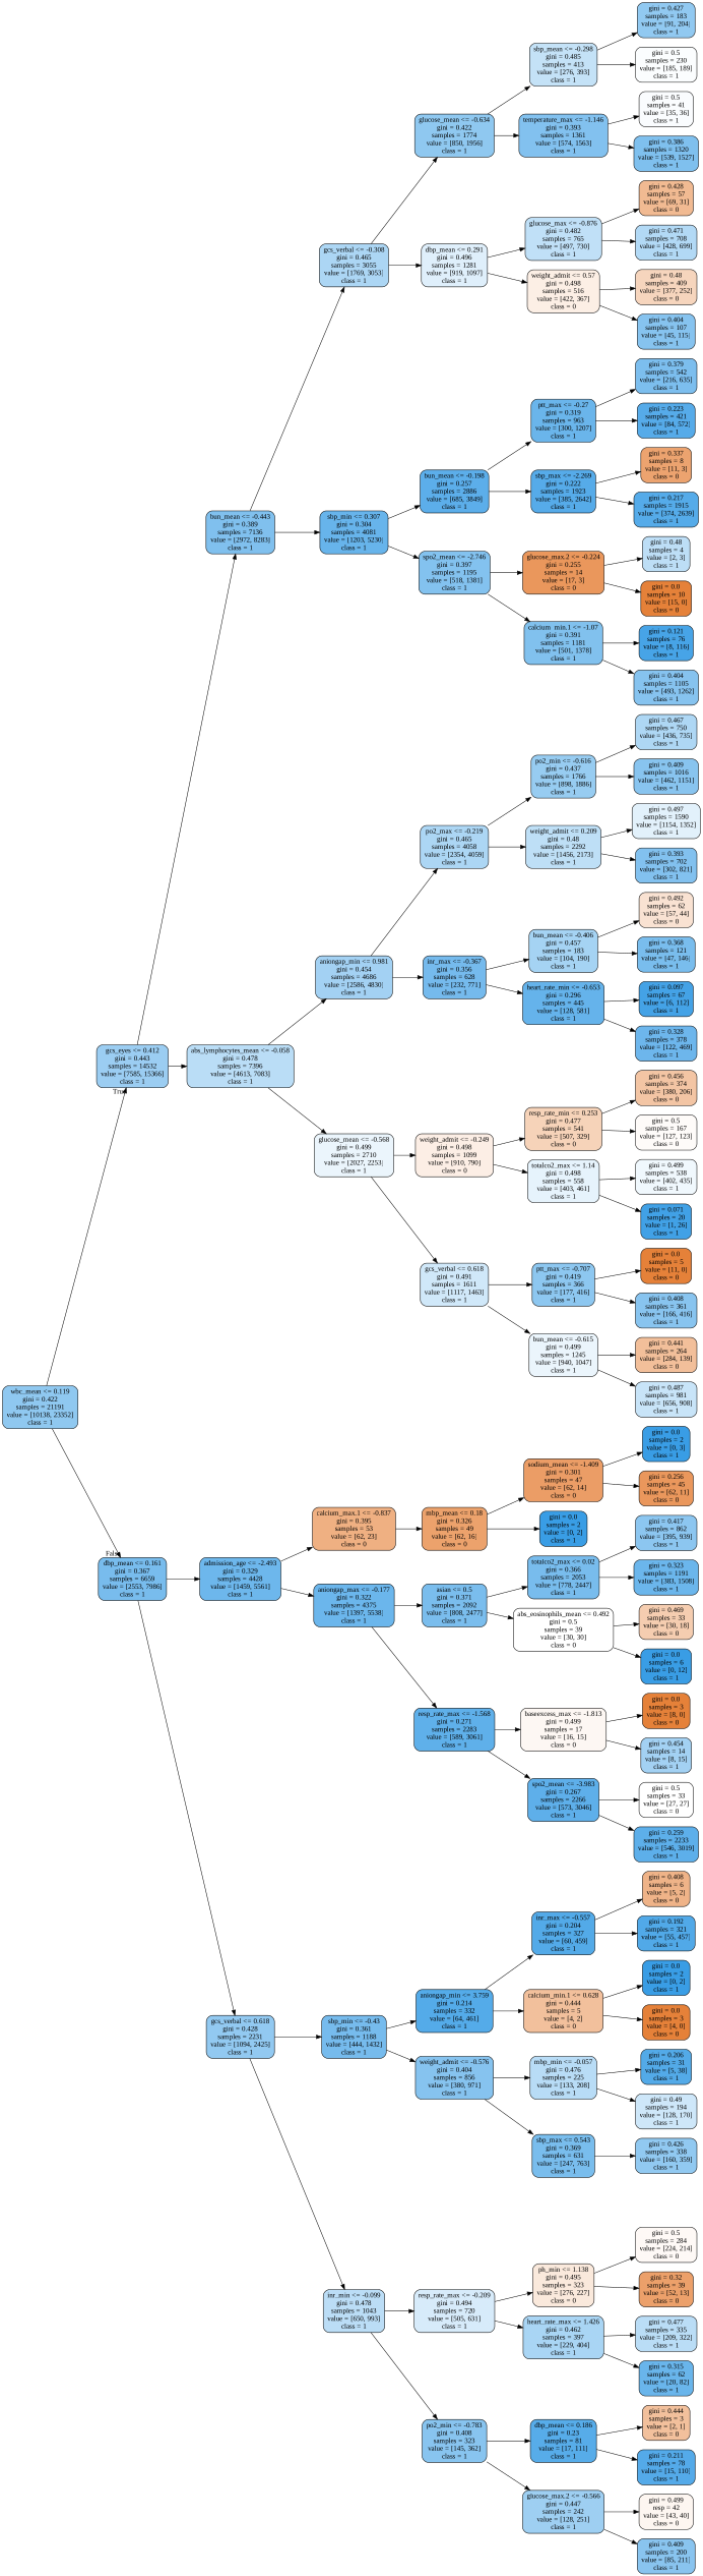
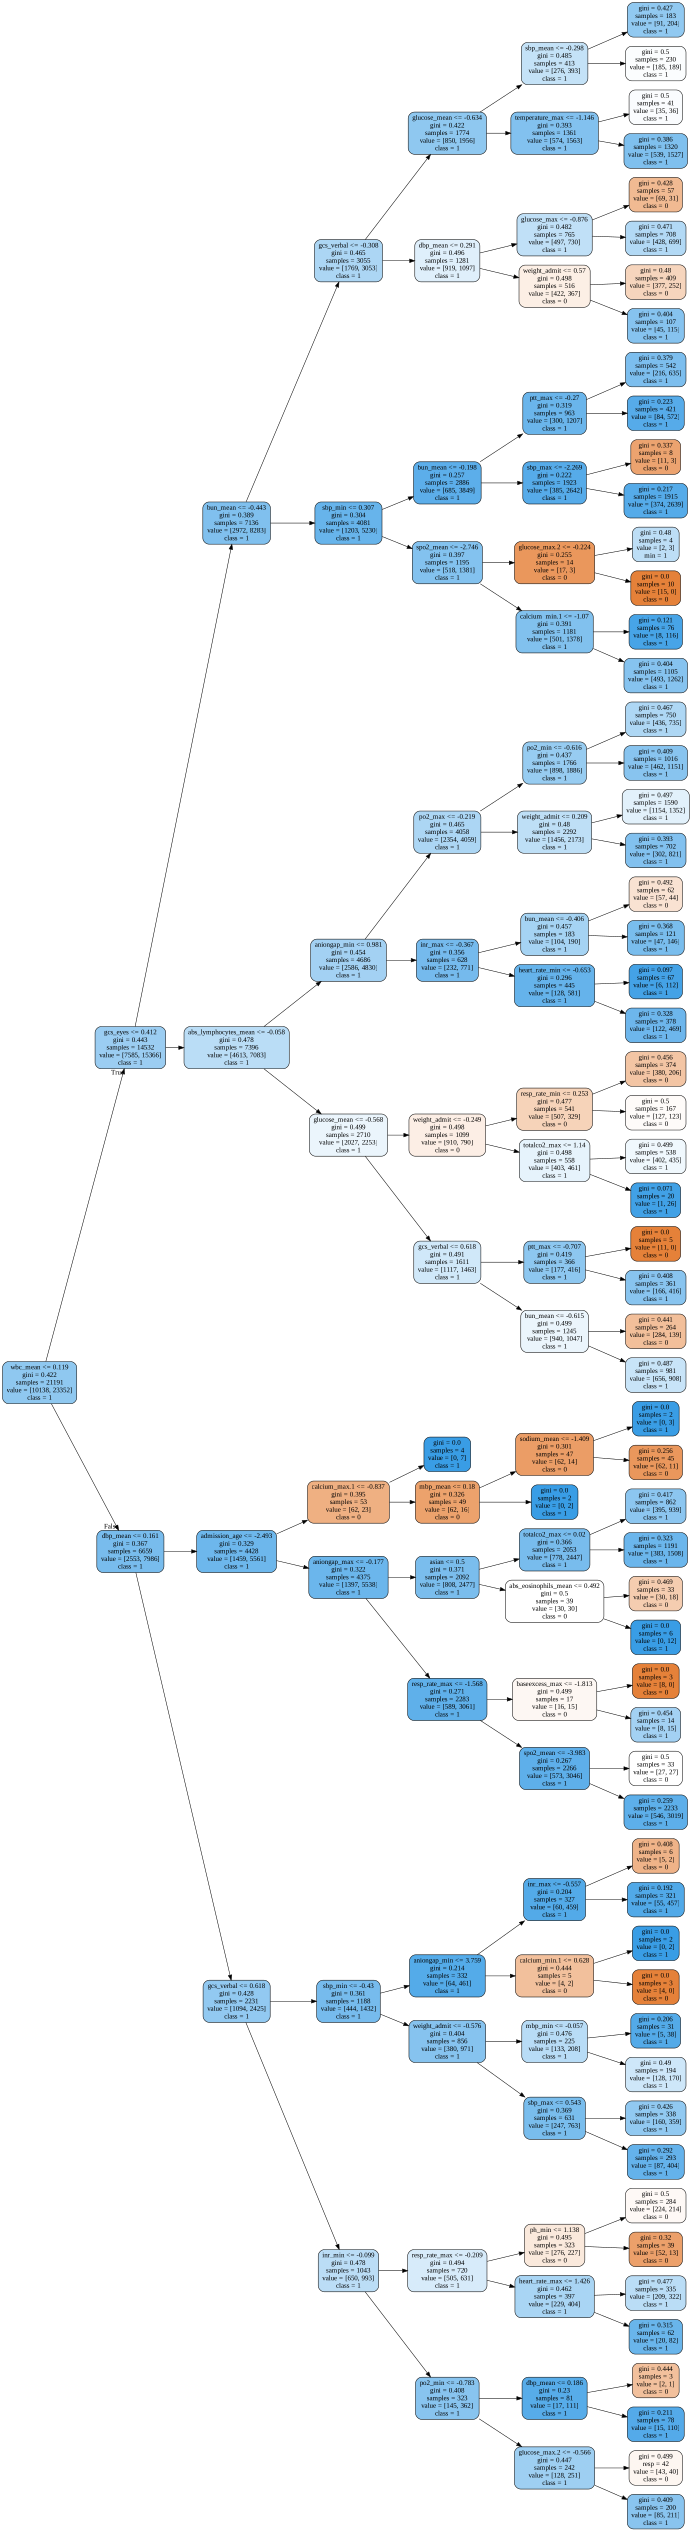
  digraph {
    fontname="Liberation Serif"
    rankdir=LR
    node [color=black fillcolor="#399de5" fontname="Liberation Serif" shape=box style="filled, rounded"]
    edge [fontname="Liberation Serif"]
    n1 [fillcolor="#8fc8f0" label="wbc_mean <= 0.119\ngini = 0.422\nsamples = 21191\nvalue = [10138, 23352]\nclass = 1"]
    n2 [fillcolor="#9bcdf2" label="gcs_eyes <= 0.412\ngini = 0.443\nsamples = 14532\nvalue = [7585, 15366]\nclass = 1"]
    n3 [fillcolor="#78bced" label="dbp_mean <= 0.161\ngini = 0.367\nsamples = 6659\nvalue = [2553, 7986]\nclass = 1"]
    n4 [fillcolor="#80c0ee" label="bun_mean <= -0.443\ngini = 0.389\nsamples = 7136\nvalue = [2972, 8283]\nclass = 1"]
    n5 [fillcolor="#baddf6" label="abs_lymphocytes_mean <= -0.058\ngini = 0.478\nsamples = 7396\nvalue = [4613, 7083]\nclass = 1"]
    n6 [fillcolor="#6db7ec" label="admission_age <= -2.493\ngini = 0.329\nsamples = 4428\nvalue = [1459, 5561]\nclass = 1"]
    n7 [fillcolor="#92c9f1" label="gcs_verbal <= 0.618\ngini = 0.428\nsamples = 2231\nvalue = [1094, 2425]\nclass = 1"]
    n8 [fillcolor="#acd6f4" label="gcs_verbal <= -0.308\ngini = 0.465\nsamples = 3055\nvalue = [1769, 3053]\nclass = 1"]
    n9 [fillcolor="#67b4eb" label="sbp_min <= 0.307\ngini = 0.304\nsamples = 4081\nvalue = [1203, 5230]\nclass = 1"]
    n10 [fillcolor="#a3d1f3" label="aniongap_min <= 0.981\ngini = 0.454\nsamples = 4686\nvalue = [2586, 4830]\nclass = 1"]
    n11 [fillcolor="#ebf5fc" label="glucose_mean <= -0.568\ngini = 0.499\nsamples = 2710\nvalue = [2027, 2253]\nclass = 1"]
    n12 [fillcolor="#8fc8f0" label="glucose_mean <= -0.634\ngini = 0.422\nsamples = 1774\nvalue = [850, 1956]\nclass = 1"]
    n13 [fillcolor="#dfeffb" label="dbp_mean <= 0.291\ngini = 0.496\nsamples = 1281\nvalue = [919, 1097]\nclass = 1"]
    n14 [fillcolor="#5caeea" label="bun_mean <= -0.198\ngini = 0.257\nsamples = 2886\nvalue = [685, 3849]\nclass = 1"]
    n15 [fillcolor="#83c2ef" label="spo2_mean <= -2.746\ngini = 0.397\nsamples = 1195\nvalue = [518, 1381]\nclass = 1"]
    n16 [fillcolor="#c4e2f7" label="sbp_mean <= -0.298\ngini = 0.485\nsamples = 413\nvalue = [276, 393]\nclass = 1"]
    n17 [fillcolor="#82c1ef" label="temperature_max <= -1.146\ngini = 0.393\nsamples = 1361\nvalue = [574, 1563]\nclass = 1"]
    n18 [fillcolor="#c0e0f7" label="glucose_max <= -0.876\ngini = 0.482\nsamples = 765\nvalue = [497, 730]\nclass = 1"]
    n19 [fillcolor="#fcefe5" label="weight_admit <= 0.57\ngini = 0.498\nsamples = 516\nvalue = [422, 367]\nclass = 0"]
    n20 [fillcolor="#91c9f1" label="gini = 0.427\nsamples = 183\nvalue = [91, 204]\nclass = 1"]
    n21 [fillcolor="#fbfdfe" label="gini = 0.5\nsamples = 230\nvalue = [185, 189]\nclass = 1"]
    n22 [fillcolor="#fafcfe" label="gini = 0.5\nsamples = 41\nvalue = [35, 36]\nclass = 1"]
    n23 [fillcolor="#7fc0ee" label="gini = 0.386\nsamples = 1320\nvalue = [539, 1527]\nclass = 1"]
    n24 [fillcolor="#f1ba92" label="gini = 0.428\nsamples = 57\nvalue = [69, 31]\nclass = 0"]
    n25 [fillcolor="#b2d9f5" label="gini = 0.471\nsamples = 708\nvalue = [428, 699]\nclass = 1"]
    n26 [fillcolor="#f6d5bd" label="gini = 0.48\nsamples = 409\nvalue = [377, 252]\nclass = 0"]
    n27 [fillcolor="#86c3ef" label="gini = 0.404\nsamples = 107\nvalue = [45, 115]\nclass = 1"]
    n28 [fillcolor="#6ab5eb" label="ptt_max <= -0.27\ngini = 0.319\nsamples = 963\nvalue = [300, 1207]\nclass = 1"]
    n29 [fillcolor="#56abe9" label="sbp_max <= -2.269\ngini = 0.222\nsamples = 1923\nvalue = [385, 2642]\nclass = 1"]
    n30 [fillcolor="#ea975c" label="glucose_max.2 <= -0.224\ngini = 0.255\nsamples = 14\nvalue = [17, 3]\nclass = 0"]
    n31 [fillcolor="#81c1ee" label="calcium_min.1 <= -1.07\ngini = 0.391\nsamples = 1181\nvalue = [501, 1378]\nclass = 1"]
    n32 [fillcolor="#7cbeee" label="gini = 0.379\nsamples = 542\nvalue = [216, 635]\nclass = 1"]
    n33 [fillcolor="#56abe9" label="gini = 0.223\nsamples = 421\nvalue = [84, 572]\nclass = 1"]
    n34 [fillcolor="#eca36f" label="gini = 0.337\nsamples = 8\nvalue = [11, 3]\nclass = 0"]
    n35 [fillcolor="#55abe9" label="gini = 0.217\nsamples = 1915\nvalue = [374, 2639]\nclass = 1"]
-   n36 [fillcolor="#bddef6" label="gini = 0.48\nsamples = 4\nvalue = [2, 3]\nclass = 1"]
+   n36 [fillcolor="#bddef6" label="gini = 0.48\nsamples = 4\nvalue = [2, 3]\nmin = 1"]
    n37 [fillcolor="#e58139" label="gini = 0.0\nsamples = 10\nvalue = [15, 0]\nclass = 0"]
    n38 [fillcolor="#47a4e7" label="gini = 0.121\nsamples = 76\nvalue = [8, 116]\nclass = 1"]
    n39 [fillcolor="#86c3ef" label="gini = 0.404\nsamples = 1105\nvalue = [493, 1262]\nclass = 1"]
    n40 [fillcolor="#acd6f4" label="po2_max <= -0.219\ngini = 0.465\nsamples = 4058\nvalue = [2354, 4059]\nclass = 1"]
    n41 [fillcolor="#75baed" label="inr_max <= -0.367\ngini = 0.356\nsamples = 628\nvalue = [232, 771]\nclass = 1"]
    n42 [fillcolor="#fceee5" label="weight_admit <= -0.249\ngini = 0.498\nsamples = 1099\nvalue = [910, 790]\nclass = 0"]
    n43 [fillcolor="#d0e8f9" label="gcs_verbal <= 0.618\ngini = 0.491\nsamples = 1611\nvalue = [1117, 1463]\nclass = 1"]
    n44 [fillcolor="#97ccf1" label="po2_min <= -0.616\ngini = 0.437\nsamples = 1766\nvalue = [898, 1886]\nclass = 1"]
    n45 [fillcolor="#bedff6" label="weight_admit <= 0.209\ngini = 0.48\nsamples = 2292\nvalue = [1456, 2173]\nclass = 1"]
    n46 [fillcolor="#a5d3f3" label="bun_mean <= -0.406\ngini = 0.457\nsamples = 183\nvalue = [104, 190]\nclass = 1"]
    n47 [fillcolor="#65b3eb" label="heart_rate_min <= -0.653\ngini = 0.296\nsamples = 445\nvalue = [128, 581]\nclass = 1"]
    n48 [fillcolor="#aed7f4" label="gini = 0.467\nsamples = 750\nvalue = [436, 735]\nclass = 1"]
    n49 [fillcolor="#88c4ef" label="gini = 0.409\nsamples = 1016\nvalue = [462, 1151]\nclass = 1"]
    n50 [fillcolor="#e2f1fb" label="gini = 0.497\nsamples = 1590\nvalue = [1154, 1352]\nclass = 1"]
    n51 [fillcolor="#82c1ef" label="gini = 0.393\nsamples = 702\nvalue = [302, 821]\nclass = 1"]
    n52 [fillcolor="#f9e2d2" label="gini = 0.492\nsamples = 62\nvalue = [57, 44]\nclass = 0"]
    n53 [fillcolor="#79bded" label="gini = 0.368\nsamples = 121\nvalue = [47, 146]\nclass = 1"]
    n54 [fillcolor="#44a2e6" label="gini = 0.097\nsamples = 67\nvalue = [6, 112]\nclass = 1"]
    n55 [fillcolor="#6db6ec" label="gini = 0.328\nsamples = 378\nvalue = [122, 469]\nclass = 1"]
    n56 [fillcolor="#f6d3b9" label="resp_rate_min <= 0.253\ngini = 0.477\nsamples = 541\nvalue = [507, 329]\nclass = 0"]
    n57 [fillcolor="#e6f3fc" label="totalco2_max <= 1.14\ngini = 0.498\nsamples = 558\nvalue = [403, 461]\nclass = 1"]
    n58 [fillcolor="#8dc7f0" label="ptt_max <= -0.707\ngini = 0.419\nsamples = 366\nvalue = [177, 416]\nclass = 1"]
    n59 [fillcolor="#ebf5fc" label="bun_mean <= -0.615\ngini = 0.499\nsamples = 1245\nvalue = [940, 1047]\nclass = 1"]
    n60 [fillcolor="#f3c5a4" label="gini = 0.456\nsamples = 374\nvalue = [380, 206]\nclass = 0"]
    n61 [fillcolor="#fefbf9" label="gini = 0.5\nsamples = 167\nvalue = [127, 123]\nclass = 0"]
    n62 [fillcolor="#f0f8fd" label="gini = 0.499\nsamples = 538\nvalue = [402, 435]\nclass = 1"]
    n63 [fillcolor="#41a1e6" label="gini = 0.071\nsamples = 20\nvalue = [1, 26]\nclass = 1"]
    n64 [fillcolor="#e58139" label="gini = 0.0\nsamples = 5\nvalue = [11, 0]\nclass = 0"]
    n65 [fillcolor="#88c4ef" label="gini = 0.408\nsamples = 361\nvalue = [166, 416]\nclass = 1"]
    n66 [fillcolor="#f2bf9a" label="gini = 0.441\nsamples = 264\nvalue = [284, 139]\nclass = 0"]
    n67 [fillcolor="#c8e4f8" label="gini = 0.487\nsamples = 981\nvalue = [656, 908]\nclass = 1"]
    n68 [fillcolor="#efb082" label="calcium_max.1 <= -0.837\ngini = 0.395\nsamples = 53\nvalue = [62, 23]\nclass = 0"]
    n69 [fillcolor="#6bb6ec" label="aniongap_max <= -0.177\ngini = 0.322\nsamples = 4375\nvalue = [1397, 5538]\nclass = 1"]
    n70 [fillcolor="#76bbed" label="sbp_min <= -0.43\ngini = 0.361\nsamples = 1188\nvalue = [444, 1432]\nclass = 1"]
    n71 [fillcolor="#bbddf6" label="inr_min <= -0.099\ngini = 0.478\nsamples = 1043\nvalue = [650, 993]\nclass = 1"]
+   n72 [label="gini = 0.0\nsamples = 4\nvalue = [0, 7]\nclass = 1"]
    n73 [fillcolor="#eca26c" label="mbp_mean <= 0.18\ngini = 0.326\nsamples = 49\nvalue = [62, 16]\nclass = 0"]
    n74 [fillcolor="#7abded" label="asian <= 0.5\ngini = 0.371\nsamples = 2092\nvalue = [808, 2477]\nclass = 1"]
    n75 [fillcolor="#5fb0ea" label="resp_rate_max <= -1.568\ngini = 0.271\nsamples = 2283\nvalue = [589, 3061]\nclass = 1"]
    n76 [fillcolor="#eb9d66" label="sodium_mean <= -1.409\ngini = 0.301\nsamples = 47\nvalue = [62, 14]\nclass = 0"]
    n77 [label="gini = 0.0\nsamples = 2\nvalue = [0, 2]\nclass = 1"]
    n78 [label="gini = 0.0\nsamples = 2\nvalue = [0, 3]\nclass = 1"]
    n79 [fillcolor="#ea975c" label="gini = 0.256\nsamples = 45\nvalue = [62, 11]\nclass = 0"]
    n80 [fillcolor="#78bced" label="totalco2_max <= 0.02\ngini = 0.366\nsamples = 2053\nvalue = [778, 2447]\nclass = 1"]
    n81 [fillcolor="#ffffff" label="abs_eosinophils_mean <= 0.492\ngini = 0.5\nsamples = 39\nvalue = [30, 30]\nclass = 0"]
    n82 [fillcolor="#fdf7f3" label="baseexcess_max <= -1.813\ngini = 0.499\nsamples = 17\nvalue = [16, 15]\nclass = 0"]
    n83 [fillcolor="#5eafea" label="spo2_mean <= -3.983\ngini = 0.267\nsamples = 2266\nvalue = [573, 3046]\nclass = 1"]
    n84 [fillcolor="#8cc6f0" label="gini = 0.417\nsamples = 862\nvalue = [395, 939]\nclass = 1"]
    n85 [fillcolor="#6bb6ec" label="gini = 0.323\nsamples = 1191\nvalue = [383, 1508]\nclass = 1"]
    n86 [fillcolor="#f5cdb0" label="gini = 0.469\nsamples = 33\nvalue = [30, 18]\nclass = 0"]
    n87 [label="gini = 0.0\nsamples = 6\nvalue = [0, 12]\nclass = 1"]
    n88 [fillcolor="#e58139" label="gini = 0.0\nsamples = 3\nvalue = [8, 0]\nclass = 0"]
    n89 [fillcolor="#a3d1f3" label="gini = 0.454\nsamples = 14\nvalue = [8, 15]\nclass = 1"]
    n90 [fillcolor="#ffffff" label="gini = 0.5\nsamples = 33\nvalue = [27, 27]\nclass = 0"]
    n91 [fillcolor="#5dafea" label="gini = 0.259\nsamples = 2233\nvalue = [546, 3019]\nclass = 1"]
    n92 [fillcolor="#54abe9" label="aniongap_min <= 3.759\ngini = 0.214\nsamples = 332\nvalue = [64, 461]\nclass = 1"]
    n93 [fillcolor="#86c3ef" label="weight_admit <= -0.576\ngini = 0.404\nsamples = 856\nvalue = [380, 971]\nclass = 1"]
    n94 [fillcolor="#d7ebfa" label="resp_rate_max <= -0.209\ngini = 0.494\nsamples = 720\nvalue = [505, 631]\nclass = 1"]
    n95 [fillcolor="#88c4ef" label="po2_min <= -0.783\ngini = 0.408\nsamples = 323\nvalue = [145, 362]\nclass = 1"]
    n96 [fillcolor="#53aae8" label="inr_max <= -0.557\ngini = 0.204\nsamples = 327\nvalue = [60, 459]\nclass = 1"]
    n97 [fillcolor="#f2c09c" label="calcium_min.1 <= 0.628\ngini = 0.444\nsamples = 5\nvalue = [4, 2]\nclass = 0"]
    n98 [fillcolor="#b8dcf6" label="mbp_min <= -0.057\ngini = 0.476\nsamples = 225\nvalue = [133, 208]\nclass = 1"]
    n99 [fillcolor="#79bded" label="sbp_max <= 0.543\ngini = 0.369\nsamples = 631\nvalue = [247, 763]\nclass = 1"]
    n100 [fillcolor="#efb388" label="gini = 0.408\nsamples = 6\nvalue = [5, 2]\nclass = 0"]
    n101 [fillcolor="#51a9e8" label="gini = 0.192\nsamples = 321\nvalue = [55, 457]\nclass = 1"]
    n102 [label="gini = 0.0\nsamples = 2\nvalue = [0, 2]\nclass = 1"]
    n103 [fillcolor="#e58139" label="gini = 0.0\nsamples = 3\nvalue = [4, 0]\nclass = 0"]
    n104 [fillcolor="#53aae8" label="gini = 0.206\nsamples = 31\nvalue = [5, 38]\nclass = 1"]
    n105 [fillcolor="#cee7f9" label="gini = 0.49\nsamples = 194\nvalue = [128, 170]\nclass = 1"]
    n106 [fillcolor="#91c9f1" label="gini = 0.426\nsamples = 338\nvalue = [160, 359]\nclass = 1"]
+   n107 [fillcolor="#64b2eb" label="gini = 0.292\nsamples = 293\nvalue = [87, 404]\nclass = 1"]
    n108 [fillcolor="#fae9dc" label="ph_min <= 1.138\ngini = 0.495\nsamples = 323\nvalue = [276, 227]\nclass = 0"]
    n109 [fillcolor="#a9d5f4" label="heart_rate_max <= 1.426\ngini = 0.462\nsamples = 397\nvalue = [229, 404]\nclass = 1"]
    n110 [fillcolor="#57ace9" label="dbp_mean <= 0.186\ngini = 0.23\nsamples = 81\nvalue = [17, 111]\nclass = 1"]
    n111 [fillcolor="#9ecff2" label="glucose_max.2 <= -0.566\ngini = 0.447\nsamples = 242\nvalue = [128, 251]\nclass = 1"]
    n112 [fillcolor="#fef9f6" label="gini = 0.5\nsamples = 284\nvalue = [224, 214]\nclass = 0"]
    n113 [fillcolor="#eca06a" label="gini = 0.32\nsamples = 39\nvalue = [52, 13]\nclass = 0"]
    n114 [fillcolor="#baddf6" label="gini = 0.477\nsamples = 335\nvalue = [209, 322]\nclass = 1"]
    n115 [fillcolor="#69b5eb" label="gini = 0.315\nsamples = 62\nvalue = [20, 82]\nclass = 1"]
    n116 [fillcolor="#f2c09c" label="gini = 0.444\nsamples = 3\nvalue = [2, 1]\nclass = 0"]
    n117 [fillcolor="#54aae9" label="gini = 0.211\nsamples = 78\nvalue = [15, 110]\nclass = 1"]
    n118 [fillcolor="#fdf6f1" label="gini = 0.499\nresp = 42\nvalue = [43, 40]\nclass = 0"]
    n119 [fillcolor="#89c4ef" label="gini = 0.409\nsamples = 200\nvalue = [85, 211]\nclass = 1"]
    n1 -> n2 [headlabel=True labelangle=45 labeldistance=2.5]
    n1 -> n3 [headlabel=False labelangle=-45 labeldistance=2.5]
    n2 -> n4
    n2 -> n5
    n3 -> n6
    n3 -> n7
    n4 -> n8
    n4 -> n9
    n5 -> n10
    n5 -> n11
    n6 -> n68
    n6 -> n69
    n7 -> n70
    n7 -> n71
    n8 -> n12
    n8 -> n13
    n9 -> n14
    n9 -> n15
    n10 -> n40
    n10 -> n41
    n11 -> n42
    n11 -> n43
    n12 -> n16
    n12 -> n17
    n13 -> n18
    n13 -> n19
    n14 -> n28
    n14 -> n29
    n15 -> n30
    n15 -> n31
    n16 -> n20
    n16 -> n21
    n17 -> n22
    n17 -> n23
    n18 -> n24
    n18 -> n25
    n19 -> n26
    n19 -> n27
    n28 -> n32
    n28 -> n33
    n29 -> n34
    n29 -> n35
    n30 -> n36
    n30 -> n37
    n31 -> n38
    n31 -> n39
    n40 -> n44
    n40 -> n45
    n41 -> n46
    n41 -> n47
    n42 -> n56
    n42 -> n57
    n43 -> n58
    n43 -> n59
    n44 -> n48
    n44 -> n49
    n45 -> n50
    n45 -> n51
    n46 -> n52
    n46 -> n53
    n47 -> n54
    n47 -> n55
    n56 -> n60
    n56 -> n61
    n57 -> n62
    n57 -> n63
    n58 -> n64
    n58 -> n65
    n59 -> n66
    n59 -> n67
+   n68 -> n72
    n68 -> n73
    n69 -> n74
    n69 -> n75
    n70 -> n92
    n70 -> n93
    n71 -> n94
    n71 -> n95
    n73 -> n76
    n73 -> n77
    n74 -> n80
    n74 -> n81
    n75 -> n82
    n75 -> n83
    n76 -> n78
    n76 -> n79
    n80 -> n84
    n80 -> n85
    n81 -> n86
    n81 -> n87
    n82 -> n88
    n82 -> n89
    n83 -> n90
    n83 -> n91
    n92 -> n96
    n92 -> n97
    n93 -> n98
    n93 -> n99
    n94 -> n108
    n94 -> n109
    n95 -> n110
    n95 -> n111
    n96 -> n100
    n96 -> n101
    n97 -> n102
    n97 -> n103
    n98 -> n104
    n98 -> n105
    n99 -> n106
+   n99 -> n107
    n108 -> n112
    n108 -> n113
    n109 -> n114
    n109 -> n115
    n110 -> n116
    n110 -> n117
    n111 -> n118
    n111 -> n119
  }
